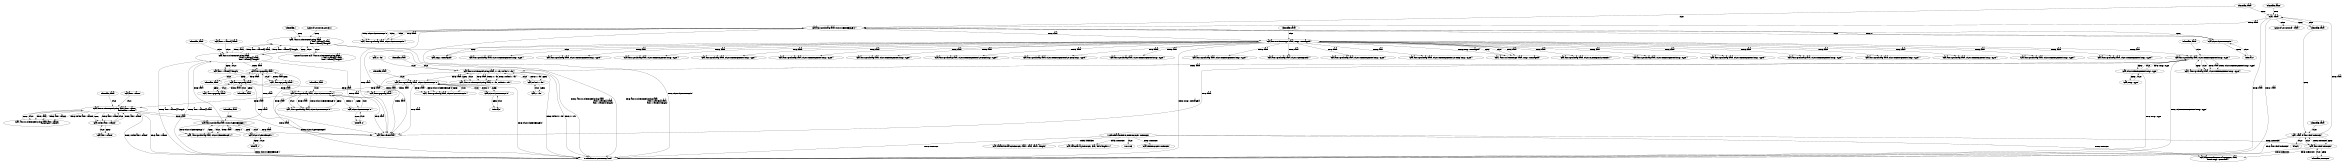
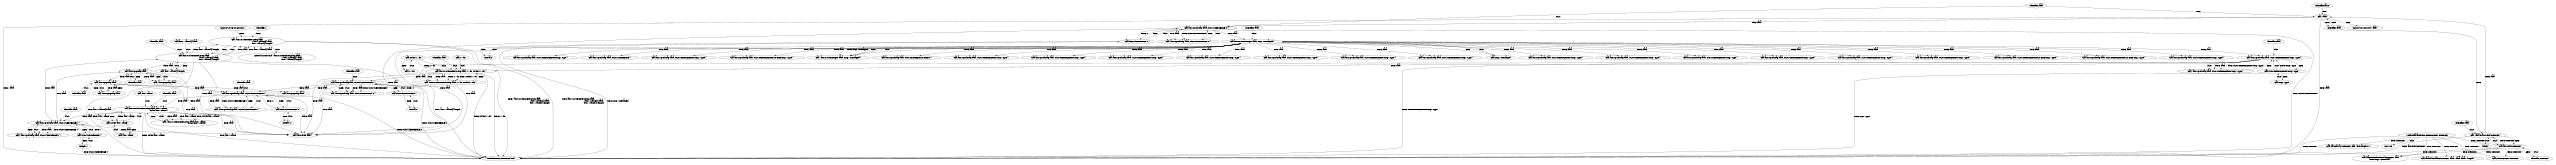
  digraph {
    n1 [label="(Call,!asn1_write_OctetString(data,\n                                                       attr->values[j].data,\n                                                      attr->values[j].length))"]
    n2 [label="(Call,asn1_write_OctetString(data,\n                                                       attr->values[j].data,\n                                                      attr->values[j].length))"]
    n3 [label="(ControlStructure,if (!asn1_write_OctetString(data,\n                                                       attr->values[j].data,\n                                                      attr->values[j].length)))"]
    n4 [label="(MethodReturn,_PUBLIC_ bool)"]
    n5 [label="(Call,asn1_pop_tag(data))"]
    n6 [label="(Call,attr->values[j].length)"]
    n7 [label="(Call,asn1_free(data))"]
    n8 [label="(Call,asn1_pop_tag(data))"]
    n9 [label="(Call,!asn1_pop_tag(data))"]
    n10 [label="(Identifier,data)"]
    n11 [label="(Call,asn1_push_tag(data, ASN1_SEQUENCE(1)))"]
    n12 [label="(Call,ASN1_SEQUENCE(1))"]
    n13 [label="(Call,!asn1_push_tag(data, ASN1_SEQUENCE(1)))"]
-   n14 [label="(Literal,1)"]
+   n14 [label="(Integer,1)"]
    n15 [label="(Call,asn1_write_OctetString(data, attr->name,\n                                              strlen(attr->name)))"]
    n16 [label="(Call,strlen(attr->name))"]
    n17 [label="(Call,!asn1_write_OctetString(data, attr->name,\n                                              strlen(attr->name)))"]
    n18 [label="(Call,attr->name)"]
    n19 [label="(Call,asn1_push_tag(data, ASN1_SEQUENCE(0)))"]
    n20 [label="(Call,ASN1_SEQUENCE(0))"]
    n21 [label="(Call,!asn1_push_tag(data, ASN1_SEQUENCE(0)))"]
    n22 [label="(Literal,0)"]
    n23 [label="(Identifier,data)"]
    n24 [label="(Call,!asn1_pop_tag(data))"]
    n25 [label="(Call,asn1_pop_tag(data))"]
    n26 [label="(Call,asn1_push_tag(data, ASN1_SEQUENCE(0)))"]
    n27 [label="(Call,ASN1_SEQUENCE(0))"]
    n28 [label="(Call,!asn1_push_tag(data, ASN1_SEQUENCE(0)))"]
    n29 [label="(Literal,0)"]
    n30 [label="(Call,asn1_write_OctetString(data, r->dn, strlen(r->dn)))"]
    n31 [label="(Call,strlen(r->dn))"]
    n32 [label="(Call,!asn1_write_OctetString(data, r->dn, strlen(r->dn)))"]
    n33 [label="(Call,r->dn)"]
    n34 [label="(Call,asn1_push_tag(data, ASN1_APPLICATION(msg->type)))"]
    n35 [label="(Call,ASN1_APPLICATION(msg->type))"]
    n36 [label="(Call,!asn1_push_tag(data, ASN1_APPLICATION(msg->type)))"]
    n37 [label="(Call,msg->type)"]
    n38 [label="(Call,asn1_write_Integer(data, msg->messageid))"]
    n39 [label="(Call,msg->messageid)"]
    n40 [label="(Call,asn1_push_tag(data, ASN1_APPLICATION(msg->type)))"]
    n41 [label="(Call,asn1_push_tag(data, ASN1_APPLICATION(msg->type)))"]
    n42 [label="(Call,asn1_push_tag(data, ASN1_APPLICATION(msg->type)))"]
    n43 [label="(Call,asn1_push_tag(data, ASN1_APPLICATION(msg->type)))"]
    n44 [label="(Call,asn1_push_tag(data, ASN1_APPLICATION(msg->type)))"]
    n45 [label="(Call,asn1_push_tag(data, ASN1_APPLICATION(msg->type)))"]
    n46 [label="(Call,asn1_push_tag(data, ASN1_APPLICATION_SIMPLE(msg->type)))"]
    n47 [label="(Call,asn1_push_tag(data, ASN1_APPLICATION_SIMPLE(msg->type)))"]
    n48 [label="(Call,asn1_push_tag(data, ASN1_APPLICATION(msg->type)))"]
    n49 [label="(Call,asn1_push_tag(data, ASN1_APPLICATION(msg->type)))"]
    n50 [label="(Call,asn1_push_tag(data, ASN1_CONTEXT(3)))"]
    n51 [label="(Call,asn1_push_tag(data, ASN1_APPLICATION(msg->type)))"]
    n52 [label="(Call,asn1_push_tag(data, ASN1_APPLICATION_SIMPLE(msg->type)))"]
    n53 [label="(Call,!asn1_write_Integer(data, msg->messageid))"]
    n54 [label="(Call,asn1_push_tag(data, ASN1_CONTEXT_SIMPLE(0)))"]
    n55 [label="(Call,asn1_push_tag(data, ASN1_APPLICATION(msg->type)))"]
    n56 [label="(Call,asn1_push_tag(data, ASN1_APPLICATION(msg->type)))"]
    n57 [label="(Call,asn1_push_tag(data, ASN1_APPLICATION(msg->type)))"]
    n58 [label="(Call,asn1_push_tag(data, ASN1_APPLICATION(msg->type)))"]
    n59 [label="(Call,asn1_push_tag(data, ASN1_APPLICATION(msg->type)))"]
    n60 [label="(Call,asn1_push_tag(data, ASN1_APPLICATION(msg->type)))"]
    n61 [label="(Call,asn1_push_tag(data, ASN1_APPLICATION(msg->type)))"]
    n62 [label="(Call,asn1_push_tag(data, ASN1_SEQUENCE(0)))"]
    n63 [label="(Call,ASN1_SEQUENCE(0))"]
    n64 [label="(Call,!asn1_push_tag(data, ASN1_SEQUENCE(0)))"]
    n65 [label="(Literal,0)"]
    n66 [label="(Call,!data)"]
    n67 [label="(ControlStructure,if (!data))"]
    n68 [label="(Identifier,data)"]
    n69 [label="(Call,*data = asn1_init(mem_ctx))"]
    n70 [label="(Call,asn1_init(mem_ctx))"]
    n71 [label="(Block,)"]
    n72 [label="(Call,TALLOC_CTX *mem_ctx)"]
    n73 [label="(Call,data_blob_talloc(mem_ctx, data->data, data->length))"]
    n74 [label="(Identifier,mem_ctx)"]
    n75 [label="(Call,ldap_encode_control(mem_ctx, data,\n\t\t\t\t\t\t msg->controls[i]))"]
    n76 [label="(MethodParameterIn,TALLOC_CTX *mem_ctx)"]
    n77 [label="(Call,talloc_array(mem_ctx, char, blob.length+1))"]
    1000103
    n79 [label="(Identifier,data)"]
    n80 [label="(Identifier,data)"]
    n81 [label="(Identifier,false)"]
    n82 [label="(Call,r->dn)"]
    n83 [label="(Identifier,j)"]
    n84 [label="(Call,attr->name)"]
    n85 [label="(Identifier,data)"]
    n86 [label="(Identifier,data)"]
    n87 [label="(Identifier,data)"]
    n88 [label="(ControlStructure,goto err;)"]
    n89 [label="(Identifier,data)"]
    n90 [label="(Identifier,data)"]
    n91 [label="(Identifier,data)"]
    n92 [label="(Identifier,data)"]
    n93 [label="(Call,attr->values[j].data)"]
    n94 [label="(Identifier,data)"]
    n1 -> n2 [label="CFG: "]
    n1 -> n3 [label="AST: "]
    n1 -> n4 [label="DDG: !asn1_write_OctetString(data,\n                                                       attr->values[j].data,\n                                                      attr->values[j].length)"]
    n1 -> n4 [label="DDG: asn1_write_OctetString(data,\n                                                       attr->values[j].data,\n                                                      attr->values[j].length)"]
    n2 -> n1 [label="AST: "]
    n2 -> n1 [label="DDG: data"]
    n2 -> n1 [label="DDG: attr->values[j].data"]
    n2 -> n1 [label="DDG: attr->values[j].length"]
    n2 -> n4 [label="DDG: attr->values[j].data"]
    n2 -> n4 [label="DDG: attr->values[j].length"]
    n2 -> n5 [label="DDG: data"]
    n2 -> n6 [label="CFG: "]
    n2 -> n7 [label="DDG: data"]
    n5 -> n7 [label="DDG: data"]
    n5 -> n8 [label="DDG: data"]
    n5 -> n9 [label="AST: "]
    n5 -> n9 [label="DDG: data"]
    n5 -> n10 [label="CFG: "]
    n6 -> n2 [label="AST: "]
    n8 -> n7 [label="DDG: data"]
    n8 -> n19 [label="DDG: data"]
    n8 -> n23 [label="CFG: "]
    n8 -> n24 [label="AST: "]
    n8 -> n24 [label="DDG: data"]
    n8 -> n25 [label="DDG: data"]
    n9 -> n5 [label="CFG: "]
    n10 -> n5 [label="AST: "]
    n11 -> n2 [label="DDG: data"]
    n11 -> n5 [label="DDG: data"]
    n11 -> n7 [label="DDG: data"]
    n11 -> n12 [label="CFG: "]
    n11 -> n13 [label="AST: "]
    n11 -> n13 [label="DDG: data"]
    n11 -> n13 [label="DDG: ASN1_SEQUENCE(1)"]
    n12 -> n11 [label="AST: "]
    n12 -> n11 [label="DDG: 1"]
    n12 -> n14 [label="CFG: "]
    n13 -> n11 [label="CFG: "]
    n14 -> n4 [label="DDG: ASN1_SEQUENCE(1)"]
    n14 -> n12 [label="AST: "]
    n15 -> n4 [label="DDG: strlen(attr->name)"]
    n15 -> n4 [label="DDG: attr->name"]
    n15 -> n7 [label="DDG: data"]
    n15 -> n11 [label="DDG: data"]
    n15 -> n16 [label="CFG: "]
    n15 -> n16 [label="DDG: attr->name"]
    n15 -> n17 [label="AST: "]
    n15 -> n17 [label="DDG: data"]
    n15 -> n17 [label="DDG: attr->name"]
    n15 -> n17 [label="DDG: strlen(attr->name)"]
    n16 -> n15 [label="AST: "]
    n16 -> n15 [label="DDG: attr->name"]
    n16 -> n18 [label="CFG: "]
    n17 -> n15 [label="CFG: "]
    n18 -> n16 [label="AST: "]
    n19 -> n4 [label="DDG: ASN1_SEQUENCE(0)"]
    n19 -> n7 [label="DDG: data"]
    n19 -> n15 [label="DDG: data"]
    n19 -> n20 [label="CFG: "]
    n19 -> n21 [label="AST: "]
    n19 -> n21 [label="DDG: data"]
    n19 -> n21 [label="DDG: ASN1_SEQUENCE(0)"]
    n20 -> n19 [label="AST: "]
    n20 -> n19 [label="DDG: 0"]
    n20 -> n22 [label="CFG: "]
    n21 -> n19 [label="CFG: "]
    n22 -> n20 [label="AST: "]
    n23 -> n8 [label="AST: "]
    n24 -> n8 [label="CFG: "]
    n26 -> n4 [label="DDG: ASN1_SEQUENCE(0)"]
    n26 -> n7 [label="DDG: data"]
    n26 -> n19 [label="DDG: data"]
    n26 -> n25 [label="DDG: data"]
    n26 -> n27 [label="CFG: "]
    n26 -> n28 [label="AST: "]
    n26 -> n28 [label="DDG: data"]
    n26 -> n28 [label="DDG: ASN1_SEQUENCE(0)"]
    n27 -> n26 [label="AST: "]
    n27 -> n26 [label="DDG: 0"]
    n27 -> n29 [label="CFG: "]
    n28 -> n26 [label="CFG: "]
    n29 -> n27 [label="AST: "]
    n30 -> n4 [label="DDG: strlen(r->dn)"]
    n30 -> n4 [label="DDG: r->dn"]
    n30 -> n7 [label="DDG: data"]
    n30 -> n26 [label="DDG: data"]
-   n30 -> n31 [label="CFG: "]
    n30 -> n32 [label="AST: "]
    n30 -> n32 [label="DDG: data"]
    n30 -> n32 [label="DDG: r->dn"]
    n30 -> n32 [label="DDG: strlen(r->dn)"]
    n31 -> n30 [label="AST: "]
    n31 -> n30 [label="DDG: r->dn"]
    n31 -> n33 [label="CFG: "]
    n32 -> n30 [label="CFG: "]
    n33 -> n31 [label="AST: "]
    n34 -> n4 [label="DDG: ASN1_APPLICATION(msg->type)"]
    n34 -> n7 [label="DDG: data"]
    n34 -> n30 [label="DDG: data"]
    n34 -> n35 [label="CFG: "]
    n34 -> n36 [label="AST: "]
    n34 -> n36 [label="DDG: data"]
    n34 -> n36 [label="DDG: ASN1_APPLICATION(msg->type)"]
    n35 -> n4 [label="DDG: msg->type"]
    n35 -> n34 [label="AST: "]
    n35 -> n34 [label="DDG: msg->type"]
    n35 -> n37 [label="CFG: "]
    n36 -> n34 [label="CFG: "]
    n37 -> n35 [label="AST: "]
    n38 -> n4 [label="DDG: msg->messageid"]
    n38 -> n7 [label="DDG: data"]
    n38 -> n34 [label="DDG: data"]
    n38 -> n39 [label="CFG: "]
    n38 -> n40 [label="DDG: data"]
    n38 -> n41 [label="DDG: data"]
    n38 -> n42 [label="DDG: data"]
    n38 -> n43 [label="DDG: data"]
    n38 -> n44 [label="DDG: data"]
    n38 -> n45 [label="DDG: data"]
    n38 -> n46 [label="DDG: data"]
    n38 -> n47 [label="DDG: data"]
    n38 -> n48 [label="DDG: data"]
    n38 -> n49 [label="DDG: data"]
    n38 -> n50 [label="DDG: data"]
    n38 -> n51 [label="DDG: data"]
    n38 -> n52 [label="DDG: data"]
    n38 -> n53 [label="AST: "]
    n38 -> n53 [label="DDG: data"]
    n38 -> n53 [label="DDG: msg->messageid"]
    n38 -> n54 [label="DDG: data"]
    n38 -> n55 [label="DDG: data"]
    n38 -> n56 [label="DDG: data"]
    n38 -> n57 [label="DDG: data"]
    n38 -> n58 [label="DDG: data"]
    n38 -> n59 [label="DDG: data"]
    n38 -> n60 [label="DDG: data"]
    n38 -> n61 [label="DDG: data"]
    n39 -> n38 [label="AST: "]
    n53 -> n38 [label="CFG: "]
    n62 -> n4 [label="DDG: ASN1_SEQUENCE(0)"]
    n62 -> n7 [label="DDG: data"]
    n62 -> n38 [label="DDG: data"]
    n62 -> n63 [label="CFG: "]
    n62 -> n64 [label="AST: "]
    n62 -> n64 [label="DDG: data"]
    n62 -> n64 [label="DDG: ASN1_SEQUENCE(0)"]
    n63 -> n62 [label="AST: "]
    n63 -> n62 [label="DDG: 0"]
    n63 -> n65 [label="CFG: "]
    n64 -> n62 [label="CFG: "]
    n65 -> n63 [label="AST: "]
    n66 -> n4 [label="DDG: data"]
    n66 -> n4 [label="DDG: !data"]
    n66 -> n62 [label="DDG: data"]
    n66 -> n67 [label="AST: "]
    n66 -> n68 [label="CFG: "]
    n68 -> n66 [label="AST: "]
    n68 -> n69 [label="CFG: "]
    n69 -> n4 [label="DDG: asn1_init(mem_ctx)"]
    n69 -> n66 [label="DDG: data"]
    n69 -> n70 [label="CFG: "]
    n69 -> n71 [label="AST: "]
    n70 -> n4 [label="DDG: mem_ctx"]
    n70 -> n69 [label="AST: "]
    n70 -> n69 [label="DDG: mem_ctx"]
+   n70 -> n72 [label="DDG: mem_ctx"]
+   n70 -> n73 [label="DDG: mem_ctx"]
    n70 -> n74 [label="CFG: "]
    n70 -> n75 [label="DDG: mem_ctx"]
    n74 -> n70 [label="AST: "]
    n76 -> n4 [label="DDG: mem_ctx"]
    n76 -> n70 [label="DDG: mem_ctx"]
    n76 -> n72 [label="DDG: mem_ctx"]
    n76 -> n73 [label="DDG: mem_ctx"]
    n76 -> n75 [label="DDG: mem_ctx"]
    n76 -> n77 [label="DDG: mem_ctx"]
    n76 -> 1000103 [label="AST: "]
    n79 -> n2 [label="AST: "]
    n80 -> n62 [label="AST: "]
    n80 -> n66 [label="CFG: "]
    n81 -> n66 [label="CFG: "]
    n82 -> n30 [label="AST: "]
    n83 -> n1 [label="CFG: "]
    n84 -> n15 [label="AST: "]
    n85 -> n69 [label="AST: "]
    n86 -> n11 [label="AST: "]
    n87 -> n34 [label="AST: "]
    n88 -> n1 [label="CFG: "]
    n89 -> n38 [label="AST: "]
    n90 -> n30 [label="AST: "]
    n91 -> n15 [label="AST: "]
    n92 -> n26 [label="AST: "]
    n93 -> n2 [label="AST: "]
    n94 -> n19 [label="AST: "]
  }
